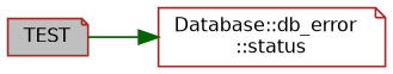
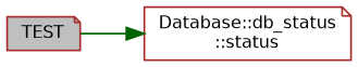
  digraph {
    rankdir=LR
    node [color=brown fontname=Helvetica fontsize=10 shape=note style=filled]
    n1 [fillcolor=grey75 fontcolor=black height=0.2 label=TEST width=0.4]
-   n2 [fillcolor=white height=0.2 label="Database::db_error\l::status" width=0.4]
+   n2 [fillcolor=white height=0.2 label="Database::db_status\l::status" width=0.4]
    n1 -> n2 [color=darkgreen fontname=Helvetica fontsize=10 labelfontname=Helvetica labelfontsize=10 style=solid]
  }
